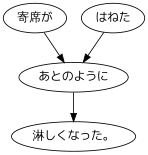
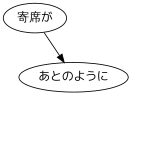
  digraph {
    fontname="Liberation Mono"
    node [fontname="Liberation Mono"]
    edge [fontname="Liberation Mono"]
    n1 [label="寄席が"]
    n2 [label="あとのように"]
-   n3 [label="はねた"]
-   n4 [label="淋しくなった。"]
    n1 -> n2
-   n2 -> n4
-   n3 -> n2
  }
